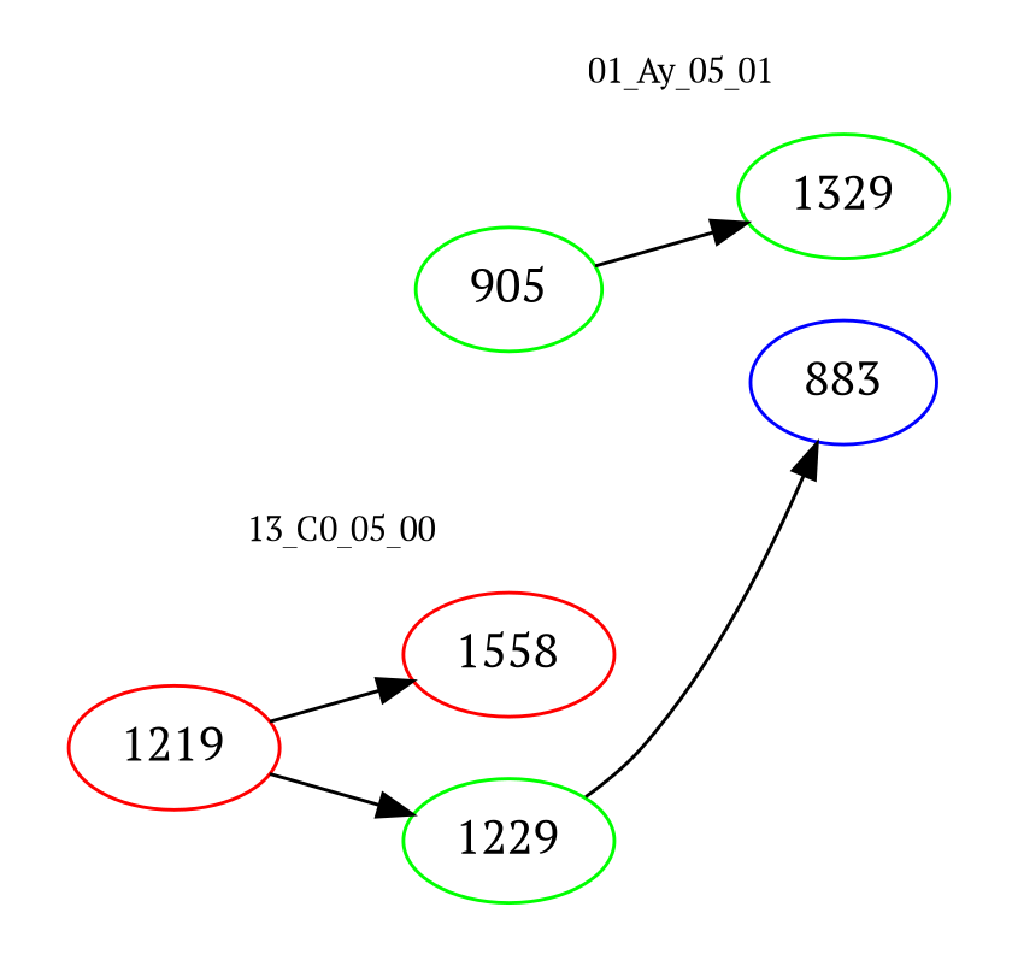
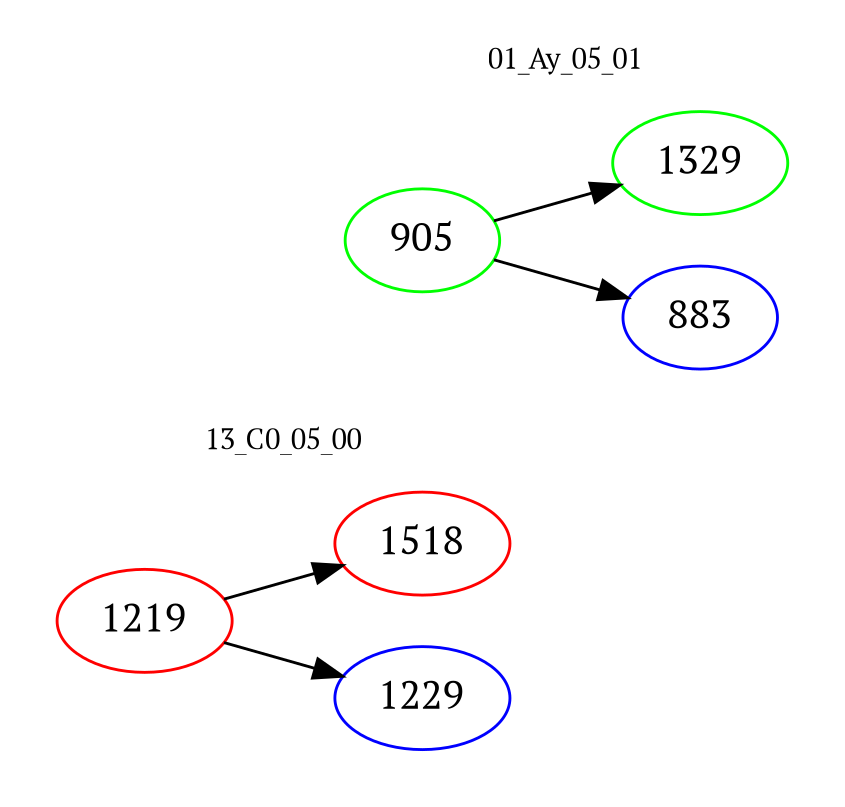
  digraph {
    fontname="PT Serif"
    rankdir=LR
    node [color=green fontname="PT Serif"]
    edge [color=black fontname="PT Serif"]
    n1 [label=905]
    n2 [color=blue label=883]
    n3 [label=1329]
    n4 [color=red label=1219]
-   n5 [label=1229]
-   n6 [color=red label=1558]
+   n5 [color=blue label=1229]
+   n6 [color=red label=1518]
    subgraph cluster_1 {
      color=white
      fontsize=10
      label="01_Ay_05_01"
      n1
      n2
      n3
    }
    subgraph cluster_2 {
      color=white
      fontsize=10
      label="13_C0_05_00"
      n4
      n5
      n6
    }
-   n5 -> n2
+   n1 -> n2
    n1 -> n3
    n4 -> n5
    n4 -> n6
  }
